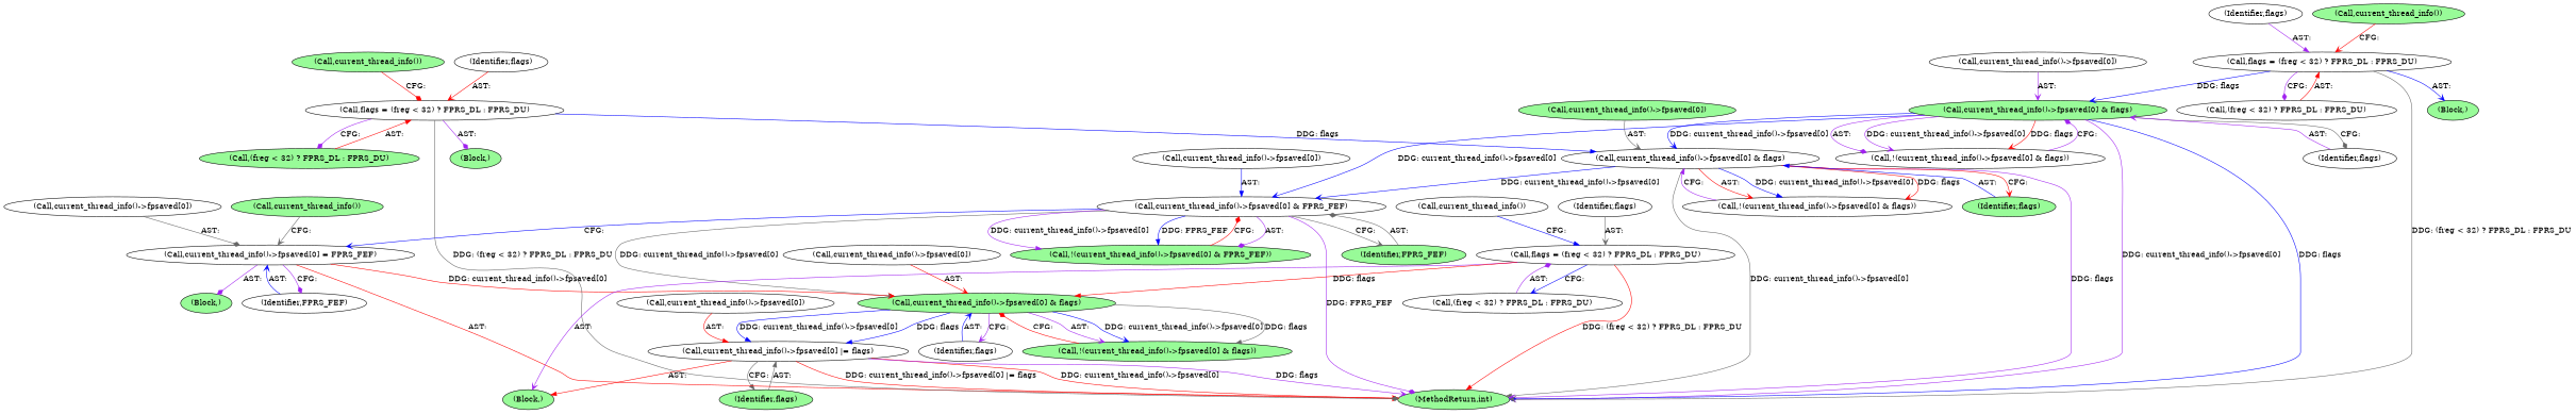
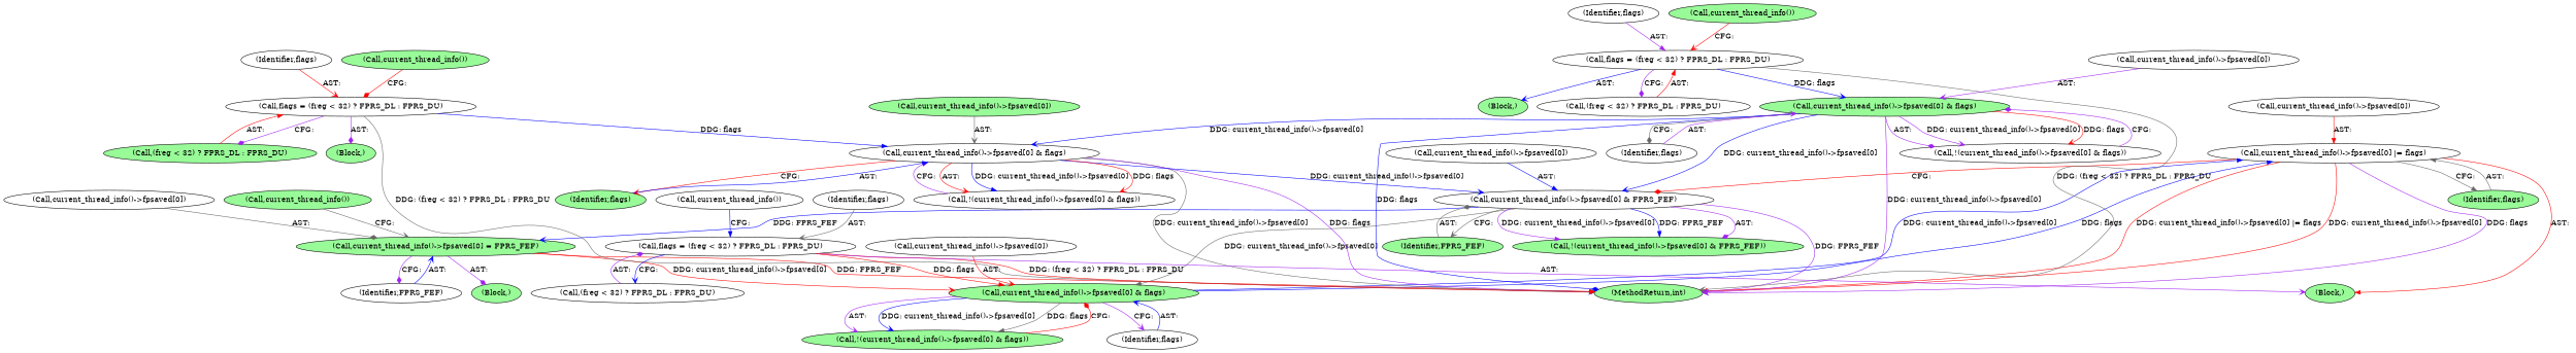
  digraph {
    node [fillcolor=white style=filled]
    edge [arrowhead=vee color=purple]
    n1 [label="(Call,current_thread_info()->fpsaved[0] |= flags)"]
    n2 [fillcolor=palegreen label="(MethodReturn,int)"]
    n3 [fillcolor=palegreen label="(Block,)"]
    n4 [fillcolor=palegreen label="(Identifier,flags)"]
    n5 [fillcolor=palegreen label="(Call,current_thread_info()->fpsaved[0] & flags)"]
    n6 [fillcolor=palegreen label="(Call,!(current_thread_info()->fpsaved[0] & flags))"]
    n7 [label="(Identifier,flags)"]
    n8 [label="(Call,current_thread_info()->fpsaved[0] & FPRS_FEF)"]
-   n9 [label="(Call,current_thread_info()->fpsaved[0] = FPRS_FEF)"]
+   n9 [fillcolor=palegreen label="(Call,current_thread_info()->fpsaved[0] = FPRS_FEF)"]
    n10 [fillcolor=palegreen label="(Identifier,FPRS_FEF)"]
    n11 [fillcolor=palegreen label="(Call,!(current_thread_info()->fpsaved[0] & FPRS_FEF))"]
    n12 [label="(Identifier,FPRS_FEF)"]
    n13 [fillcolor=palegreen label="(Block,)"]
    n14 [fillcolor=palegreen label="(Call,current_thread_info()->fpsaved[0] & flags)"]
    n15 [label="(Call,current_thread_info()->fpsaved[0] & flags)"]
    n16 [label="(Identifier,flags)"]
    n17 [label="(Call,!(current_thread_info()->fpsaved[0] & flags))"]
    n18 [label="(Call,!(current_thread_info()->fpsaved[0] & flags))"]
    n19 [fillcolor=palegreen label="(Identifier,flags)"]
    n20 [label="(Call,flags = (freg < 32) ? FPRS_DL : FPRS_DU)"]
    n21 [fillcolor=palegreen label="(Block,)"]
    n22 [label="(Call,(freg < 32) ? FPRS_DL : FPRS_DU)"]
    n23 [label="(Call,flags = (freg < 32) ? FPRS_DL : FPRS_DU)"]
    n24 [fillcolor=palegreen label="(Call,(freg < 32) ? FPRS_DL : FPRS_DU)"]
    n25 [fillcolor=palegreen label="(Block,)"]
    n26 [label="(Call,flags = (freg < 32) ? FPRS_DL : FPRS_DU)"]
    n27 [label="(Call,(freg < 32) ? FPRS_DL : FPRS_DU)"]
    n28 [label="(Identifier,flags)"]
    n29 [label="(Call,current_thread_info()->fpsaved[0])"]
    n30 [fillcolor=palegreen label="(Call,current_thread_info())"]
    n31 [fillcolor=palegreen label="(Call,current_thread_info()->fpsaved[0])"]
    n32 [label="(Call,current_thread_info()->fpsaved[0])"]
    n33 [label="(Identifier,flags)"]
    n34 [label="(Identifier,flags)"]
    n35 [fillcolor=palegreen label="(Call,current_thread_info())"]
    n36 [label="(Call,current_thread_info())"]
    n37 [label="(Call,current_thread_info()->fpsaved[0])"]
    n38 [label="(Call,current_thread_info()->fpsaved[0])"]
    n39 [fillcolor=palegreen label="(Call,current_thread_info())"]
    n40 [label="(Call,current_thread_info()->fpsaved[0])"]
    n1 -> n2 [arrowhead=normal color=red label="DDG: current_thread_info()->fpsaved[0] |= flags"]
    n1 -> n2 [color=red label="DDG: current_thread_info()->fpsaved[0]"]
    n1 -> n2 [label="DDG: flags"]
    n1 -> n3 [arrowhead=normal color=red label="AST: "]
    n1 -> n4 [arrowhead=normal color=gray40 label="CFG: "]
    n4 -> n1 [arrowhead=normal color=gray40 label="AST: "]
    n5 -> n1 [arrowhead=normal color=blue label="DDG: current_thread_info()->fpsaved[0]"]
    n5 -> n1 [arrowhead=normal color=blue label="DDG: flags"]
    n5 -> n6 [label="AST: "]
    n5 -> n6 [color=blue label="DDG: current_thread_info()->fpsaved[0]"]
    n5 -> n6 [arrowhead=normal color=gray40 label="DDG: flags"]
    n5 -> n7 [label="CFG: "]
    n6 -> n5 [arrowhead=diamond color=red label="CFG: "]
    n7 -> n5 [color=blue label="AST: "]
    n8 -> n2 [arrowhead=diamond label="DDG: FPRS_FEF"]
    n8 -> n5 [arrowhead=normal color=gray40 label="DDG: current_thread_info()->fpsaved[0]"]
-   n8 -> n9 [color=blue label="CFG: "]
+   n8 -> n9 [color=blue label="DDG: FPRS_FEF"]
    n8 -> n10 [color=gray40 label="CFG: "]
    n8 -> n11 [arrowhead=diamond label="AST: "]
    n8 -> n11 [arrowhead=normal label="DDG: current_thread_info()->fpsaved[0]"]
    n8 -> n11 [arrowhead=normal color=blue label="DDG: FPRS_FEF"]
-   n9 -> n2 [arrowhead=normal color=red label="AST: "]
+   n9 -> n2 [arrowhead=normal color=red label="DDG: FPRS_FEF"]
    n9 -> n5 [color=red label="DDG: current_thread_info()->fpsaved[0]"]
    n9 -> n12 [arrowhead=diamond label="CFG: "]
    n9 -> n13 [arrowhead=diamond label="AST: "]
    n10 -> n8 [arrowhead=diamond color=gray40 label="AST: "]
-   n11 -> n8 [arrowhead=diamond color=red label="CFG: "]
+   n1 -> n8 [arrowhead=diamond color=red label="CFG: "]
    n12 -> n9 [color=blue label="AST: "]
    n14 -> n2 [label="DDG: current_thread_info()->fpsaved[0]"]
    n14 -> n2 [arrowhead=diamond color=blue label="DDG: flags"]
    n14 -> n8 [color=blue label="DDG: current_thread_info()->fpsaved[0]"]
    n14 -> n15 [color=blue label="DDG: current_thread_info()->fpsaved[0]"]
    n14 -> n16 [arrowhead=diamond color=gray40 label="CFG: "]
    n14 -> n17 [arrowhead=diamond label="AST: "]
    n14 -> n17 [label="DDG: current_thread_info()->fpsaved[0]"]
    n14 -> n17 [color=red label="DDG: flags"]
    n15 -> n2 [arrowhead=normal color=gray40 label="DDG: current_thread_info()->fpsaved[0]"]
    n15 -> n2 [label="DDG: flags"]
    n15 -> n8 [color=blue label="DDG: current_thread_info()->fpsaved[0]"]
    n15 -> n18 [color=red label="AST: "]
    n15 -> n18 [arrowhead=normal color=blue label="DDG: current_thread_info()->fpsaved[0]"]
    n15 -> n18 [color=red label="DDG: flags"]
    n15 -> n19 [color=red label="CFG: "]
    n16 -> n14 [label="AST: "]
    n17 -> n14 [arrowhead=diamond label="CFG: "]
    n18 -> n15 [arrowhead=normal label="CFG: "]
    n19 -> n15 [arrowhead=normal color=blue label="AST: "]
    n20 -> n2 [color=gray40 label="DDG: (freg < 32) ? FPRS_DL : FPRS_DU"]
    n20 -> n14 [color=blue label="DDG: flags"]
    n20 -> n21 [color=blue label="AST: "]
    n20 -> n22 [arrowhead=diamond label="CFG: "]
    n22 -> n20 [arrowhead=normal color=red label="AST: "]
    n23 -> n2 [arrowhead=diamond color=gray40 label="DDG: (freg < 32) ? FPRS_DL : FPRS_DU"]
    n23 -> n15 [arrowhead=normal color=blue label="DDG: flags"]
    n23 -> n24 [arrowhead=diamond label="CFG: "]
    n23 -> n25 [arrowhead=diamond label="AST: "]
    n24 -> n23 [arrowhead=normal color=red label="AST: "]
    n26 -> n2 [arrowhead=normal color=red label="DDG: (freg < 32) ? FPRS_DL : FPRS_DU"]
    n26 -> n3 [label="AST: "]
    n26 -> n5 [arrowhead=normal color=red label="DDG: flags"]
    n26 -> n27 [color=blue label="CFG: "]
    n27 -> n26 [arrowhead=diamond label="AST: "]
    n28 -> n23 [color=red label="AST: "]
    n29 -> n9 [arrowhead=diamond color=gray40 label="AST: "]
    n30 -> n9 [color=gray40 label="CFG: "]
    n31 -> n15 [color=gray40 label="AST: "]
    n32 -> n8 [arrowhead=normal color=blue label="AST: "]
    n33 -> n26 [color=gray40 label="AST: "]
    n34 -> n20 [arrowhead=normal label="AST: "]
    n35 -> n23 [arrowhead=diamond color=red label="CFG: "]
    n36 -> n26 [arrowhead=normal color=blue label="CFG: "]
    n37 -> n5 [color=red label="AST: "]
    n38 -> n14 [label="AST: "]
    n39 -> n20 [color=red label="CFG: "]
    n40 -> n1 [arrowhead=normal color=red label="AST: "]
  }
